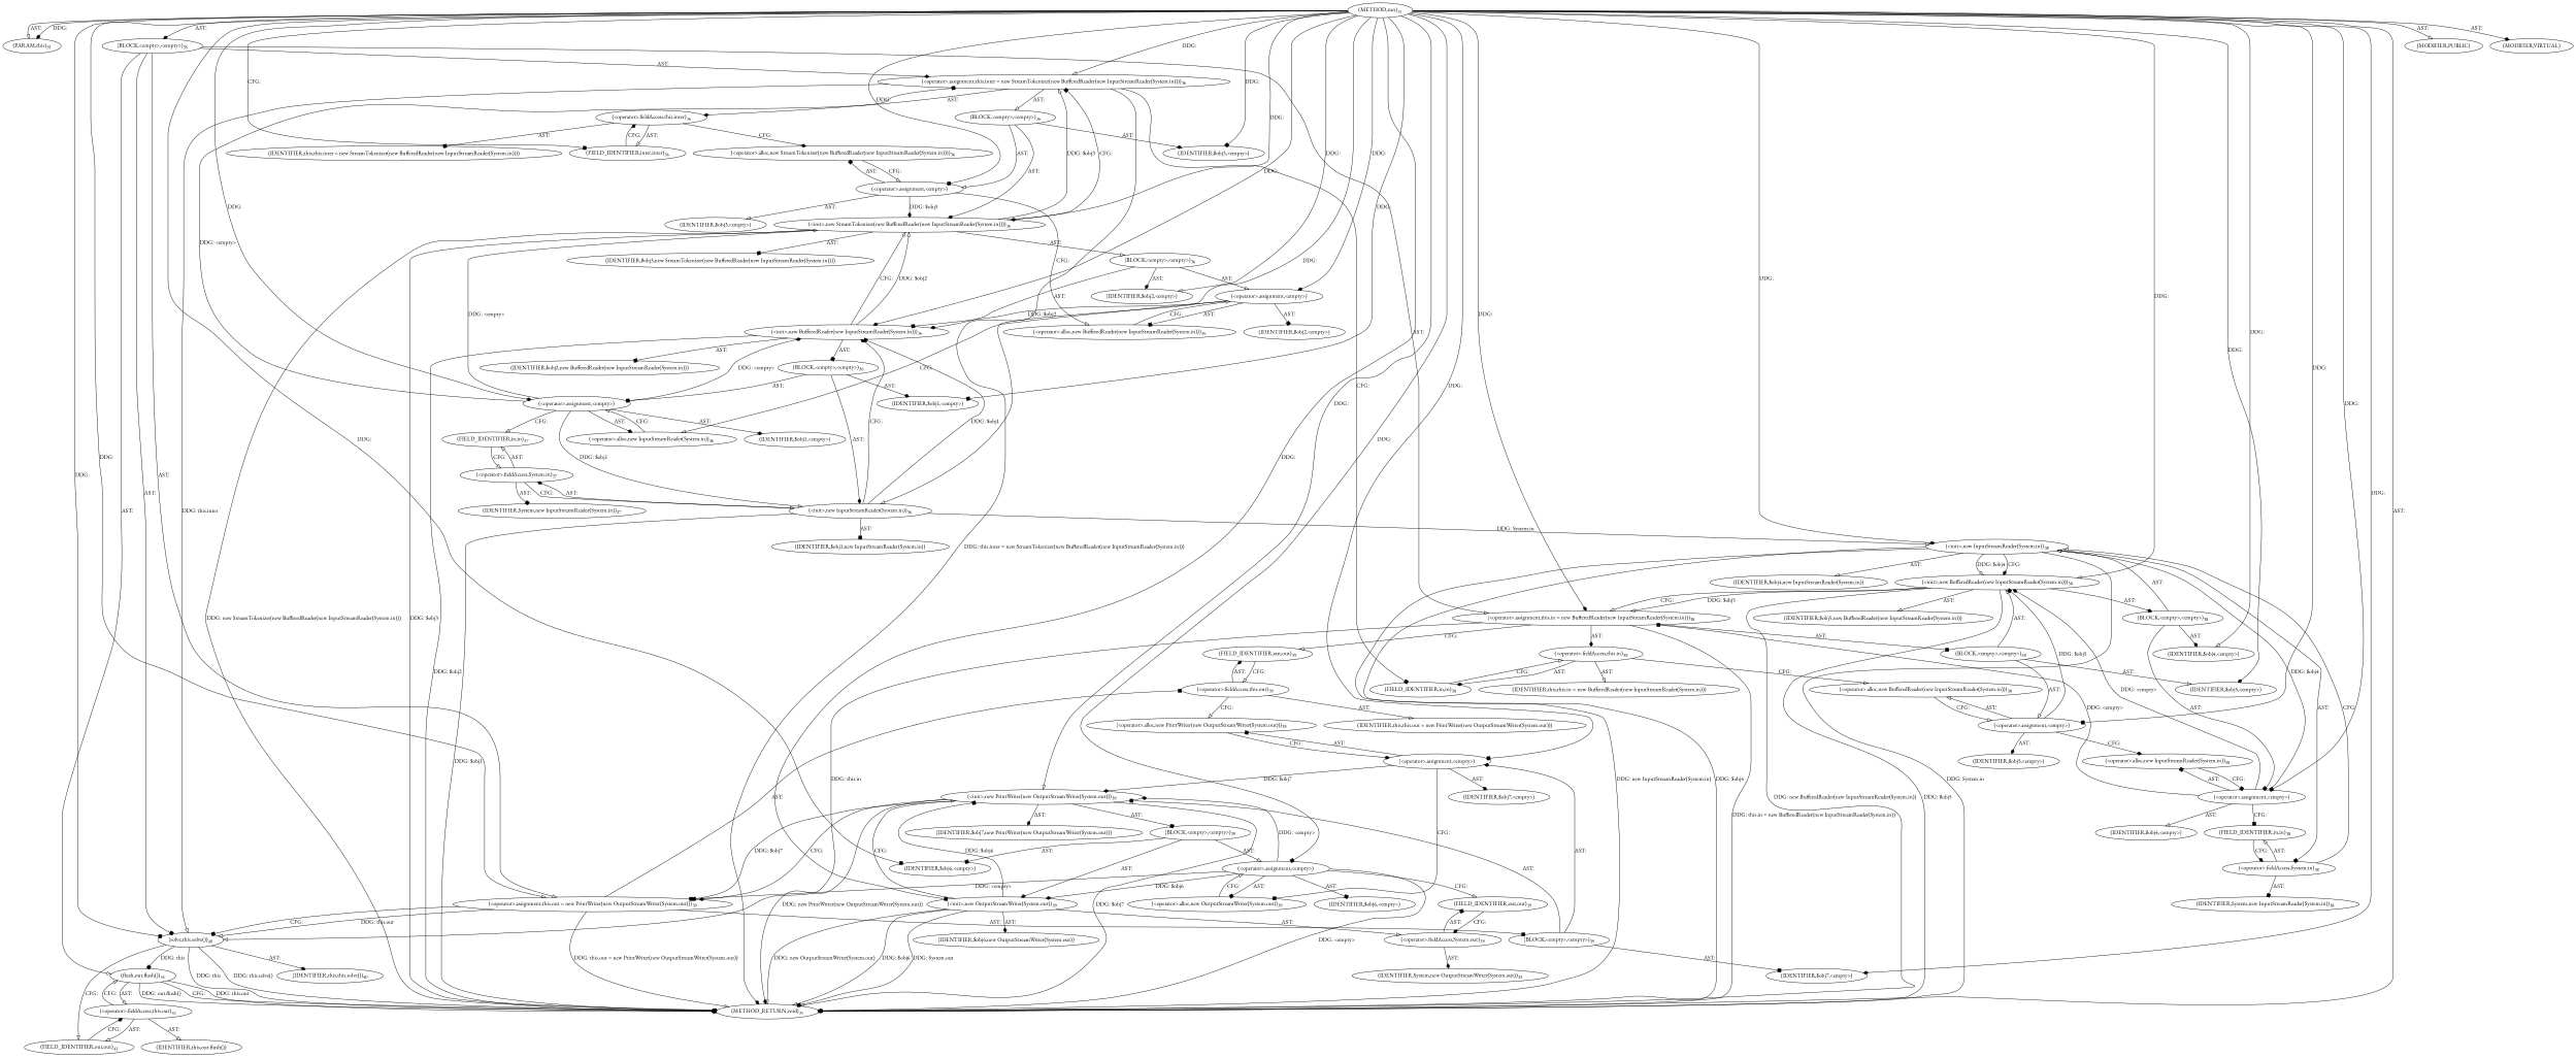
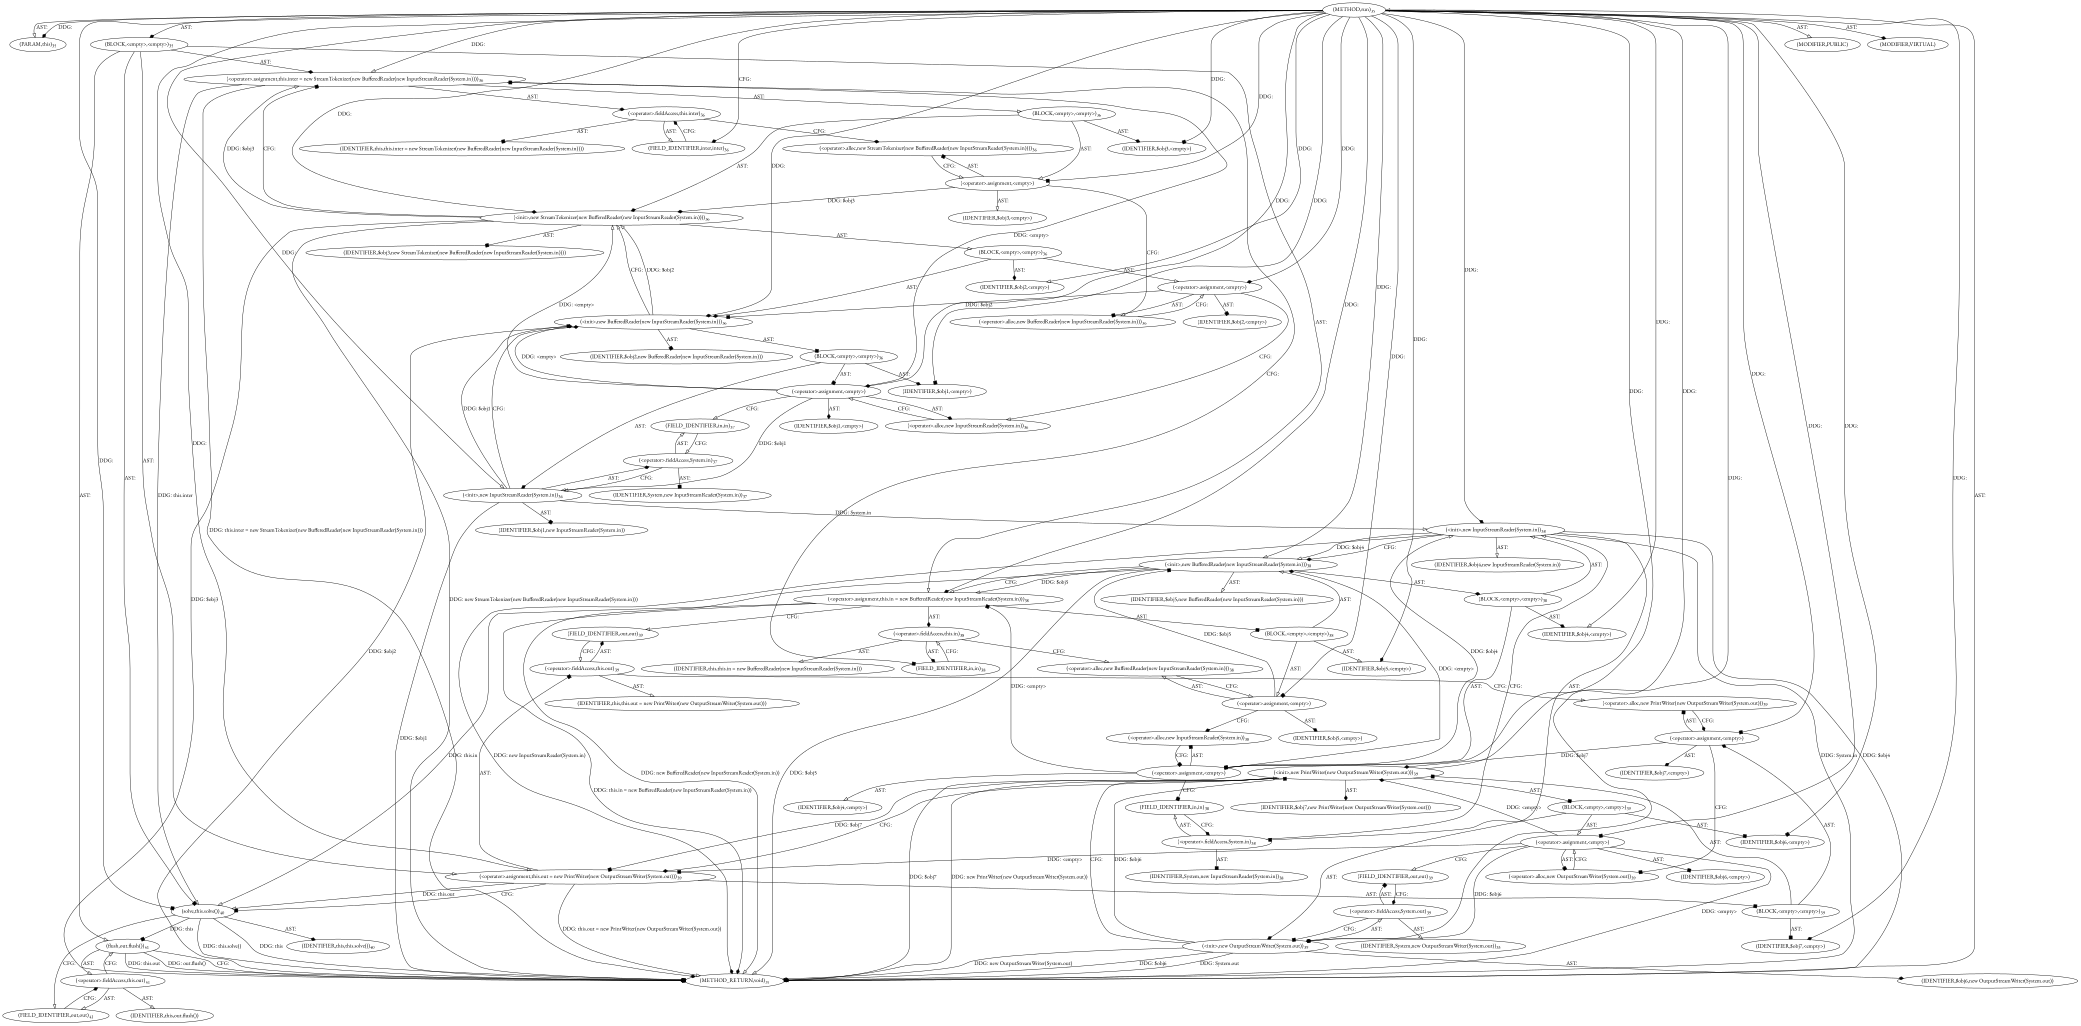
  digraph {
    fontname="EB Garamond"
    node [fontname="EB Garamond"]
    edge [arrowhead=onormal fontname="EB Garamond"]
    n1 [label=<(METHOD,run)<SUB>35</SUB>>]
    n2 [label=<(PARAM,this)<SUB>35</SUB>>]
    n3 [label=<(BLOCK,&lt;empty&gt;,&lt;empty&gt;)<SUB>35</SUB>>]
    n4 [label=<(&lt;operator&gt;.assignment,this.inter = new StreamTokenizer(new BufferedReader(new InputStreamReader(System.in))))<SUB>36</SUB>>]
    n5 [label=<(FIELD_IDENTIFIER,inter,inter)<SUB>36</SUB>>]
    n6 [label=<(&lt;operator&gt;.assignment,&lt;empty&gt;)>]
    n7 [label=<(&lt;init&gt;,new StreamTokenizer(new BufferedReader(new InputStreamReader(System.in))))<SUB>36</SUB>>]
    n8 [label=<(&lt;operator&gt;.assignment,&lt;empty&gt;)>]
    n9 [label=<(&lt;init&gt;,new BufferedReader(new InputStreamReader(System.in)))<SUB>36</SUB>>]
    n10 [label=<(&lt;operator&gt;.assignment,&lt;empty&gt;)>]
    n11 [label=<(&lt;init&gt;,new InputStreamReader(System.in))<SUB>36</SUB>>]
    n12 [label=<(IDENTIFIER,$obj1,&lt;empty&gt;)>]
    n13 [label=<(IDENTIFIER,$obj2,&lt;empty&gt;)>]
    n14 [label=<(IDENTIFIER,$obj3,&lt;empty&gt;)>]
    n15 [label=<(&lt;operator&gt;.assignment,this.in = new BufferedReader(new InputStreamReader(System.in)))<SUB>38</SUB>>]
    n16 [label=<(&lt;operator&gt;.assignment,&lt;empty&gt;)>]
    n17 [label=<(&lt;init&gt;,new BufferedReader(new InputStreamReader(System.in)))<SUB>38</SUB>>]
    n18 [label=<(&lt;operator&gt;.assignment,&lt;empty&gt;)>]
    n19 [label=<(&lt;init&gt;,new InputStreamReader(System.in))<SUB>38</SUB>>]
    n20 [label=<(IDENTIFIER,$obj4,&lt;empty&gt;)>]
    n21 [label=<(IDENTIFIER,$obj5,&lt;empty&gt;)>]
    n22 [label=<(&lt;operator&gt;.assignment,this.out = new PrintWriter(new OutputStreamWriter(System.out)))<SUB>39</SUB>>]
    n23 [label=<(&lt;operator&gt;.assignment,&lt;empty&gt;)>]
    n24 [label=<(&lt;init&gt;,new PrintWriter(new OutputStreamWriter(System.out)))<SUB>39</SUB>>]
    n25 [label=<(&lt;operator&gt;.assignment,&lt;empty&gt;)>]
    n26 [label=<(&lt;init&gt;,new OutputStreamWriter(System.out))<SUB>39</SUB>>]
    n27 [label=<(IDENTIFIER,$obj6,&lt;empty&gt;)>]
    n28 [label=<(IDENTIFIER,$obj7,&lt;empty&gt;)>]
    n29 [label=<(solve,this.solve())<SUB>40</SUB>>]
    n30 [label=<(MODIFIER,PUBLIC)>]
    n31 [label=<(MODIFIER,VIRTUAL)>]
    n32 [label=<(METHOD_RETURN,void)<SUB>35</SUB>>]
    n33 [label=<(flush,out.flush())<SUB>41</SUB>>]
    n34 [label=<(&lt;operator&gt;.fieldAccess,this.inter)<SUB>36</SUB>>]
    n35 [label=<(BLOCK,&lt;empty&gt;,&lt;empty&gt;)<SUB>36</SUB>>]
    n36 [label=<(FIELD_IDENTIFIER,in,in)<SUB>38</SUB>>]
    n37 [label=<(&lt;operator&gt;.alloc,new StreamTokenizer(new BufferedReader(new InputStreamReader(System.in))))<SUB>36</SUB>>]
    n38 [label=<(IDENTIFIER,$obj3,&lt;empty&gt;)>]
    n39 [label=<(&lt;operator&gt;.alloc,new BufferedReader(new InputStreamReader(System.in)))<SUB>36</SUB>>]
    n40 [label=<(IDENTIFIER,$obj3,new StreamTokenizer(new BufferedReader(new InputStreamReader(System.in))))>]
    n41 [label=<(BLOCK,&lt;empty&gt;,&lt;empty&gt;)<SUB>36</SUB>>]
    n42 [label=<(IDENTIFIER,$obj2,&lt;empty&gt;)>]
    n43 [label=<(&lt;operator&gt;.alloc,new InputStreamReader(System.in))<SUB>36</SUB>>]
    n44 [label=<(IDENTIFIER,$obj2,new BufferedReader(new InputStreamReader(System.in)))>]
    n45 [label=<(BLOCK,&lt;empty&gt;,&lt;empty&gt;)<SUB>36</SUB>>]
    n46 [label=<(IDENTIFIER,$obj1,&lt;empty&gt;)>]
    n47 [label=<(FIELD_IDENTIFIER,in,in)<SUB>37</SUB>>]
    n48 [label=<(IDENTIFIER,$obj1,new InputStreamReader(System.in))>]
    n49 [label=<(&lt;operator&gt;.fieldAccess,System.in)<SUB>37</SUB>>]
    n50 [label=<(&lt;operator&gt;.fieldAccess,this.in)<SUB>38</SUB>>]
    n51 [label=<(BLOCK,&lt;empty&gt;,&lt;empty&gt;)<SUB>38</SUB>>]
    n52 [label=<(FIELD_IDENTIFIER,out,out)<SUB>39</SUB>>]
    n53 [label=<(&lt;operator&gt;.alloc,new BufferedReader(new InputStreamReader(System.in)))<SUB>38</SUB>>]
    n54 [label=<(IDENTIFIER,$obj5,&lt;empty&gt;)>]
    n55 [label=<(&lt;operator&gt;.alloc,new InputStreamReader(System.in))<SUB>38</SUB>>]
    n56 [label=<(IDENTIFIER,$obj5,new BufferedReader(new InputStreamReader(System.in)))>]
    n57 [label=<(BLOCK,&lt;empty&gt;,&lt;empty&gt;)<SUB>38</SUB>>]
    n58 [label=<(IDENTIFIER,$obj4,&lt;empty&gt;)>]
    n59 [label=<(FIELD_IDENTIFIER,in,in)<SUB>38</SUB>>]
    n60 [label=<(IDENTIFIER,$obj4,new InputStreamReader(System.in))>]
    n61 [label=<(&lt;operator&gt;.fieldAccess,System.in)<SUB>38</SUB>>]
    n62 [label=<(&lt;operator&gt;.fieldAccess,this.out)<SUB>39</SUB>>]
    n63 [label=<(BLOCK,&lt;empty&gt;,&lt;empty&gt;)<SUB>39</SUB>>]
    n64 [label=<(&lt;operator&gt;.alloc,new PrintWriter(new OutputStreamWriter(System.out)))<SUB>39</SUB>>]
    n65 [label=<(IDENTIFIER,$obj7,&lt;empty&gt;)>]
    n66 [label=<(&lt;operator&gt;.alloc,new OutputStreamWriter(System.out))<SUB>39</SUB>>]
    n67 [label=<(IDENTIFIER,$obj7,new PrintWriter(new OutputStreamWriter(System.out)))>]
    n68 [label=<(BLOCK,&lt;empty&gt;,&lt;empty&gt;)<SUB>39</SUB>>]
    n69 [label=<(IDENTIFIER,$obj6,&lt;empty&gt;)>]
    n70 [label=<(FIELD_IDENTIFIER,out,out)<SUB>39</SUB>>]
    n71 [label=<(IDENTIFIER,$obj6,new OutputStreamWriter(System.out))>]
    n72 [label=<(&lt;operator&gt;.fieldAccess,System.out)<SUB>39</SUB>>]
    n73 [label=<(IDENTIFIER,this,this.solve())<SUB>40</SUB>>]
    n74 [label=<(FIELD_IDENTIFIER,out,out)<SUB>41</SUB>>]
    n75 [label=<(&lt;operator&gt;.fieldAccess,this.out)<SUB>41</SUB>>]
    n76 [label=<(IDENTIFIER,this,this.inter = new StreamTokenizer(new BufferedReader(new InputStreamReader(System.in))))>]
    n77 [label=<(IDENTIFIER,System,new InputStreamReader(System.in))<SUB>37</SUB>>]
    n78 [label=<(IDENTIFIER,this,this.in = new BufferedReader(new InputStreamReader(System.in)))>]
    n79 [label=<(IDENTIFIER,System,new InputStreamReader(System.in))<SUB>38</SUB>>]
    n80 [label=<(IDENTIFIER,this,this.out = new PrintWriter(new OutputStreamWriter(System.out)))>]
    n81 [label=<(IDENTIFIER,System,new OutputStreamWriter(System.out))<SUB>33</SUB>>]
    n82 [label=<(IDENTIFIER,this,out.flush())>]
    n1 -> n2 [label="AST: "]
    n1 -> n2 [arrowhead=diamond label="DDG: "]
    n1 -> n3 [arrowhead=diamond label="AST: "]
    n1 -> n4 [label="DDG: "]
-   n1 -> n5 [arrowhead=box label="CFG: "]
+   n1 -> n5 [arrowhead=diamond label="CFG: "]
    n1 -> n6 [arrowhead=box label="DDG: "]
    n1 -> n7 [arrowhead=diamond label="DDG: "]
    n1 -> n8 [arrowhead=diamond label="DDG: "]
    n1 -> n9 [arrowhead=diamond label="DDG: "]
    n1 -> n10 [arrowhead=diamond label="DDG: "]
    n1 -> n11 [label="DDG: "]
    n1 -> n12 [arrowhead=box label="DDG: "]
    n1 -> n13 [label="DDG: "]
    n1 -> n14 [arrowhead=box label="DDG: "]
    n1 -> n15 [arrowhead=diamond label="DDG: "]
    n1 -> n16 [arrowhead=box label="DDG: "]
    n1 -> n17 [label="DDG: "]
    n1 -> n18 [arrowhead=box label="DDG: "]
    n1 -> n19 [arrowhead=diamond label="DDG: "]
    n1 -> n20 [label="DDG: "]
    n1 -> n21 [arrowhead=diamond label="DDG: "]
    n1 -> n22 [label="DDG: "]
    n1 -> n23 [arrowhead=box label="DDG: "]
-   n1 -> n24 [label="DDG: "]
+   n24 -> n1 [label="DDG: "]
    n1 -> n25 [arrowhead=box label="DDG: "]
    n1 -> n26 [arrowhead=box label="DDG: "]
    n1 -> n27 [arrowhead=box label="DDG: "]
    n1 -> n28 [arrowhead=diamond label="DDG: "]
    n1 -> n29 [arrowhead=box label="DDG: "]
    n1 -> n30 [label="AST: "]
    n1 -> n31 [arrowhead=diamond label="AST: "]
    n1 -> n32 [arrowhead=diamond label="AST: "]
    n3 -> n4 [arrowhead=diamond label="AST: "]
    n3 -> n15 [label="AST: "]
    n3 -> n22 [label="AST: "]
    n3 -> n29 [arrowhead=box label="AST: "]
    n3 -> n33 [label="AST: "]
    n4 -> n29 [label="DDG: this.inter"]
    n4 -> n32 [arrowhead=diamond label="DDG: this.inter = new StreamTokenizer(new BufferedReader(new InputStreamReader(System.in)))"]
    n4 -> n34 [arrowhead=diamond label="AST: "]
    n4 -> n35 [label="AST: "]
    n4 -> n36 [arrowhead=box label="CFG: "]
    n5 -> n34 [arrowhead=diamond label="CFG: "]
    n6 -> n7 [arrowhead=diamond label="DDG: $obj3"]
    n6 -> n37 [arrowhead=box label="AST: "]
    n6 -> n38 [label="AST: "]
    n6 -> n39 [label="CFG: "]
    n7 -> n4 [arrowhead=box label="CFG: "]
    n7 -> n4 [label="DDG: $obj3"]
    n7 -> n32 [arrowhead=diamond label="DDG: $obj3"]
    n7 -> n32 [label="DDG: new StreamTokenizer(new BufferedReader(new InputStreamReader(System.in)))"]
    n7 -> n40 [arrowhead=box label="AST: "]
    n7 -> n41 [label="AST: "]
    n8 -> n9 [arrowhead=box label="DDG: $obj2"]
    n8 -> n39 [arrowhead=box label="AST: "]
    n8 -> n42 [arrowhead=box label="AST: "]
    n8 -> n43 [label="CFG: "]
    n9 -> n7 [label="CFG: "]
    n9 -> n7 [label="DDG: $obj2"]
    n9 -> n32 [arrowhead=box label="DDG: $obj2"]
    n9 -> n44 [arrowhead=box label="AST: "]
    n9 -> n45 [arrowhead=box label="AST: "]
    n10 -> n4 [arrowhead=box label="DDG: &lt;empty&gt;"]
    n10 -> n7 [label="DDG: &lt;empty&gt;"]
    n10 -> n9 [arrowhead=diamond label="DDG: &lt;empty&gt;"]
    n10 -> n11 [label="DDG: $obj1"]
    n10 -> n43 [arrowhead=diamond label="AST: "]
    n10 -> n46 [arrowhead=diamond label="AST: "]
    n10 -> n47 [label="CFG: "]
    n11 -> n9 [arrowhead=diamond label="CFG: "]
    n11 -> n9 [arrowhead=box label="DDG: $obj1"]
    n11 -> n19 [label="DDG: System.in"]
    n11 -> n32 [arrowhead=box label="DDG: $obj1"]
    n11 -> n48 [arrowhead=box label="AST: "]
    n11 -> n49 [arrowhead=diamond label="AST: "]
    n15 -> n29 [label="DDG: this.in"]
    n15 -> n32 [arrowhead=diamond label="DDG: this.in = new BufferedReader(new InputStreamReader(System.in))"]
    n15 -> n50 [arrowhead=diamond label="AST: "]
    n15 -> n51 [arrowhead=box label="AST: "]
    n15 -> n52 [label="CFG: "]
    n16 -> n17 [arrowhead=box label="DDG: $obj5"]
    n16 -> n53 [label="AST: "]
    n16 -> n54 [arrowhead=diamond label="AST: "]
    n16 -> n55 [arrowhead=diamond label="CFG: "]
    n17 -> n15 [label="CFG: "]
    n17 -> n15 [label="DDG: $obj5"]
    n17 -> n32 [label="DDG: $obj5"]
    n17 -> n32 [label="DDG: new BufferedReader(new InputStreamReader(System.in))"]
    n17 -> n56 [label="AST: "]
    n17 -> n57 [arrowhead=diamond label="AST: "]
    n18 -> n15 [arrowhead=box label="DDG: &lt;empty&gt;"]
    n18 -> n17 [arrowhead=diamond label="DDG: &lt;empty&gt;"]
    n18 -> n19 [label="DDG: $obj4"]
    n18 -> n55 [arrowhead=box label="AST: "]
    n18 -> n58 [label="AST: "]
    n18 -> n59 [arrowhead=box label="CFG: "]
    n19 -> n17 [arrowhead=diamond label="CFG: "]
    n19 -> n17 [label="DDG: $obj4"]
    n19 -> n32 [arrowhead=diamond label="DDG: $obj4"]
    n19 -> n32 [arrowhead=box label="DDG: System.in"]
    n19 -> n32 [arrowhead=diamond label="DDG: new InputStreamReader(System.in)"]
    n19 -> n60 [label="AST: "]
    n19 -> n61 [arrowhead=box label="AST: "]
    n22 -> n29 [arrowhead=box label="CFG: "]
    n22 -> n29 [label="DDG: this.out"]
    n22 -> n32 [label="DDG: this.out = new PrintWriter(new OutputStreamWriter(System.out))"]
    n22 -> n62 [arrowhead=box label="AST: "]
    n22 -> n63 [arrowhead=box label="AST: "]
    n23 -> n24 [arrowhead=diamond label="DDG: $obj7"]
    n23 -> n64 [arrowhead=box label="AST: "]
    n23 -> n65 [arrowhead=diamond label="AST: "]
    n23 -> n66 [arrowhead=box label="CFG: "]
    n24 -> n22 [arrowhead=diamond label="CFG: "]
    n24 -> n22 [arrowhead=box label="DDG: $obj7"]
    n24 -> n32 [label="DDG: $obj7"]
    n24 -> n32 [arrowhead=diamond label="DDG: new PrintWriter(new OutputStreamWriter(System.out))"]
    n24 -> n67 [arrowhead=diamond label="AST: "]
    n24 -> n68 [arrowhead=box label="AST: "]
    n25 -> n22 [arrowhead=box label="DDG: &lt;empty&gt;"]
    n25 -> n24 [arrowhead=diamond label="DDG: &lt;empty&gt;"]
    n25 -> n26 [arrowhead=diamond label="DDG: $obj6"]
    n25 -> n32 [label="DDG: &lt;empty&gt;"]
    n25 -> n66 [arrowhead=box label="AST: "]
    n25 -> n69 [arrowhead=box label="AST: "]
    n25 -> n70 [label="CFG: "]
    n26 -> n24 [label="CFG: "]
    n26 -> n24 [arrowhead=box label="DDG: $obj6"]
    n26 -> n32 [label="DDG: $obj6"]
    n26 -> n32 [arrowhead=box label="DDG: System.out"]
    n26 -> n32 [label="DDG: new OutputStreamWriter(System.out)"]
    n26 -> n71 [arrowhead=diamond label="AST: "]
    n26 -> n72 [label="AST: "]
    n29 -> n32 [label="DDG: this"]
    n29 -> n32 [arrowhead=box label="DDG: this.solve()"]
    n29 -> n33 [arrowhead=box label="DDG: this"]
    n29 -> n73 [arrowhead=diamond label="AST: "]
    n29 -> n74 [label="CFG: "]
    n33 -> n32 [arrowhead=diamond label="CFG: "]
    n33 -> n32 [arrowhead=diamond label="DDG: this.out"]
    n33 -> n32 [label="DDG: out.flush()"]
    n33 -> n75 [label="AST: "]
    n34 -> n5 [label="AST: "]
    n34 -> n37 [arrowhead=diamond label="CFG: "]
    n34 -> n76 [arrowhead=box label="AST: "]
    n35 -> n6 [label="AST: "]
    n35 -> n7 [arrowhead=diamond label="AST: "]
    n35 -> n14 [arrowhead=diamond label="AST: "]
    n36 -> n50 [label="CFG: "]
    n37 -> n6 [label="CFG: "]
    n39 -> n8 [label="CFG: "]
    n41 -> n8 [label="AST: "]
    n41 -> n9 [arrowhead=diamond label="AST: "]
    n41 -> n13 [arrowhead=diamond label="AST: "]
    n43 -> n10 [label="CFG: "]
    n45 -> n10 [arrowhead=box label="AST: "]
    n45 -> n11 [arrowhead=diamond label="AST: "]
    n45 -> n12 [arrowhead=diamond label="AST: "]
    n47 -> n49 [label="CFG: "]
    n49 -> n11 [label="CFG: "]
    n49 -> n47 [label="AST: "]
    n49 -> n77 [arrowhead=box label="AST: "]
    n50 -> n36 [arrowhead=diamond label="AST: "]
    n50 -> n53 [label="CFG: "]
    n50 -> n78 [label="AST: "]
    n51 -> n16 [label="AST: "]
    n51 -> n17 [label="AST: "]
    n51 -> n21 [label="AST: "]
    n52 -> n62 [label="CFG: "]
    n53 -> n16 [label="CFG: "]
    n55 -> n18 [arrowhead=box label="CFG: "]
    n57 -> n18 [arrowhead=box label="AST: "]
    n57 -> n19 [label="AST: "]
    n57 -> n20 [arrowhead=diamond label="AST: "]
    n59 -> n61 [arrowhead=diamond label="CFG: "]
    n61 -> n19 [label="CFG: "]
    n61 -> n59 [label="AST: "]
    n61 -> n79 [arrowhead=box label="AST: "]
    n62 -> n52 [arrowhead=diamond label="AST: "]
    n62 -> n64 [label="CFG: "]
    n62 -> n80 [label="AST: "]
    n63 -> n23 [arrowhead=diamond label="AST: "]
    n63 -> n24 [arrowhead=box label="AST: "]
    n63 -> n28 [arrowhead=box label="AST: "]
    n64 -> n23 [arrowhead=diamond label="CFG: "]
    n66 -> n25 [label="CFG: "]
    n68 -> n25 [label="AST: "]
    n68 -> n26 [arrowhead=diamond label="AST: "]
    n68 -> n27 [arrowhead=box label="AST: "]
    n70 -> n72 [arrowhead=diamond label="CFG: "]
+   n72 -> n26 [arrowhead=box label="CFG: "]
    n72 -> n70 [arrowhead=box label="AST: "]
-   n72 -> n81 [arrowhead=diamond label="AST: "]
+   n72 -> n81 [label="AST: "]
    n74 -> n75 [arrowhead=diamond label="CFG: "]
    n75 -> n33 [label="CFG: "]
    n75 -> n74 [label="AST: "]
    n75 -> n82 [label="AST: "]
  }
